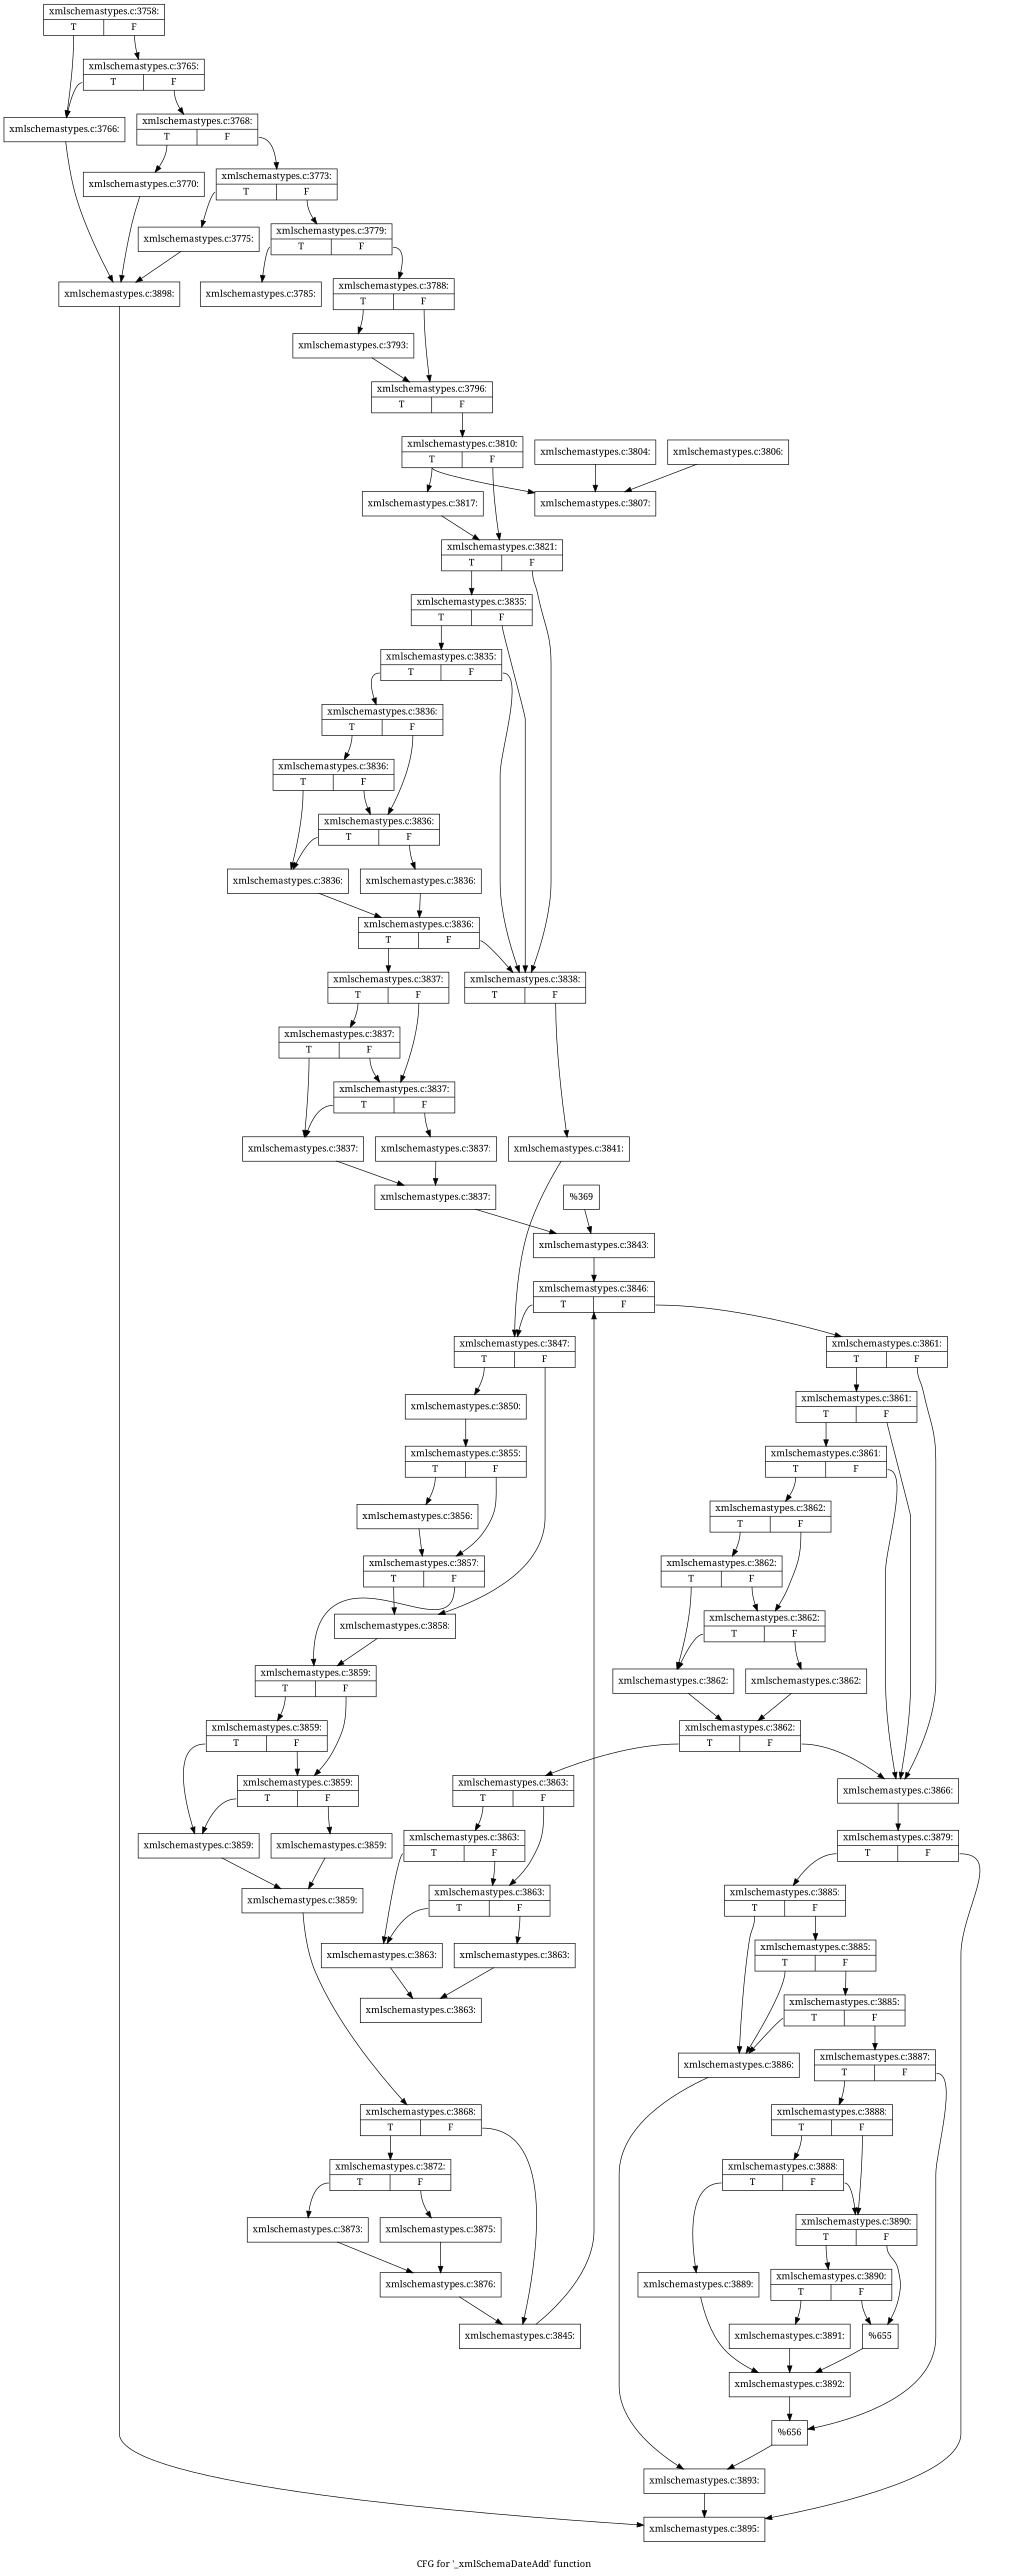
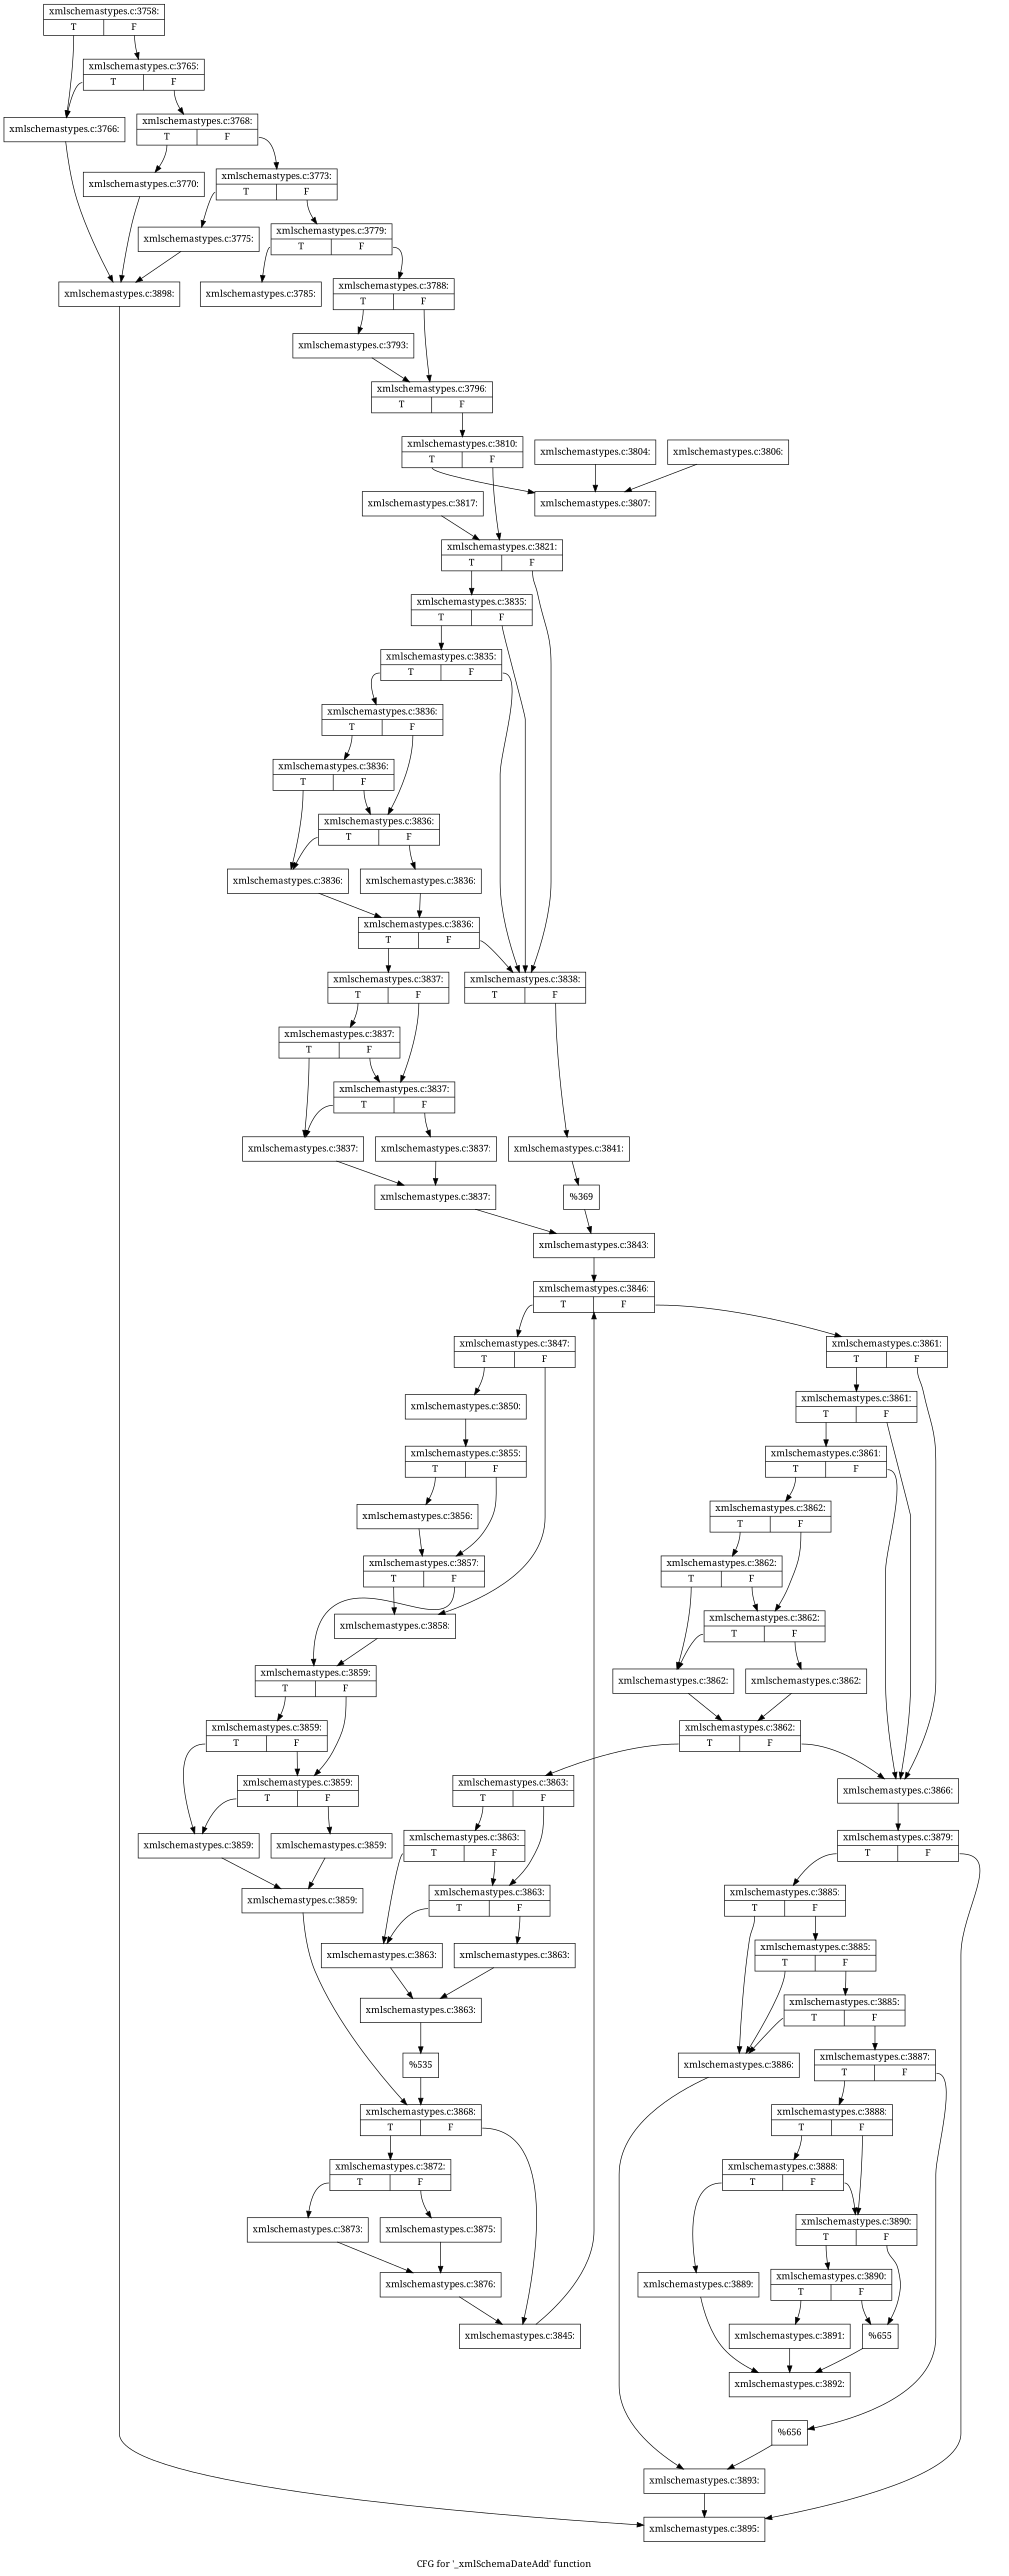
  digraph {
    fontname="Noto Serif"
    label="CFG for '_xmlSchemaDateAdd' function"
    node [fontname="Noto Serif" shape=record]
    edge [fontname="Noto Serif" tailport=s0]
    n1 [label="{xmlschemastypes.c:3758:|{<s0>T|<s1>F}}"]
    n2 [label="{xmlschemastypes.c:3766:}"]
    n3 [label="{xmlschemastypes.c:3765:|{<s0>T|<s1>F}}"]
    n4 [label="{xmlschemastypes.c:3898:}"]
    n5 [label="{xmlschemastypes.c:3768:|{<s0>T|<s1>F}}"]
    n6 [label="{xmlschemastypes.c:3895:}"]
    n7 [label="{xmlschemastypes.c:3770:}"]
    n8 [label="{xmlschemastypes.c:3773:|{<s0>T|<s1>F}}"]
    n9 [label="{xmlschemastypes.c:3775:}"]
    n10 [label="{xmlschemastypes.c:3779:|{<s0>T|<s1>F}}"]
    n11 [label="{xmlschemastypes.c:3785:}"]
    n12 [label="{xmlschemastypes.c:3788:|{<s0>T|<s1>F}}"]
    n13 [label="{xmlschemastypes.c:3793:}"]
    n14 [label="{xmlschemastypes.c:3796:|{<s0>T|<s1>F}}"]
    n15 [label="{xmlschemastypes.c:3810:|{<s0>T|<s1>F}}"]
    n16 [label="{xmlschemastypes.c:3817:}"]
    n17 [label="{xmlschemastypes.c:3821:|{<s0>T|<s1>F}}"]
    n18 [label="{xmlschemastypes.c:3807:}"]
    n19 [label="{xmlschemastypes.c:3804:}"]
    n20 [label="{xmlschemastypes.c:3806:}"]
    n21 [label="{xmlschemastypes.c:3835:|{<s0>T|<s1>F}}"]
    n22 [label="{xmlschemastypes.c:3838:|{<s0>T|<s1>F}}"]
    n23 [label="{xmlschemastypes.c:3835:|{<s0>T|<s1>F}}"]
    n24 [label="{xmlschemastypes.c:3841:}"]
    n25 [label="{xmlschemastypes.c:3836:|{<s0>T|<s1>F}}"]
    n26 [label="{%369}"]
    n27 [label="{xmlschemastypes.c:3836:|{<s0>T|<s1>F}}"]
    n28 [label="{xmlschemastypes.c:3836:|{<s0>T|<s1>F}}"]
    n29 [label="{xmlschemastypes.c:3836:}"]
    n30 [label="{xmlschemastypes.c:3836:}"]
    n31 [label="{xmlschemastypes.c:3836:|{<s0>T|<s1>F}}"]
    n32 [label="{xmlschemastypes.c:3837:|{<s0>T|<s1>F}}"]
    n33 [label="{xmlschemastypes.c:3837:|{<s0>T|<s1>F}}"]
    n34 [label="{xmlschemastypes.c:3837:|{<s0>T|<s1>F}}"]
    n35 [label="{xmlschemastypes.c:3837:}"]
    n36 [label="{xmlschemastypes.c:3837:}"]
    n37 [label="{xmlschemastypes.c:3837:}"]
    n38 [label="{xmlschemastypes.c:3843:}"]
    n39 [label="{xmlschemastypes.c:3846:|{<s0>T|<s1>F}}"]
    n40 [label="{xmlschemastypes.c:3847:|{<s0>T|<s1>F}}"]
    n41 [label="{xmlschemastypes.c:3861:|{<s0>T|<s1>F}}"]
    n42 [label="{xmlschemastypes.c:3850:}"]
    n43 [label="{xmlschemastypes.c:3858:}"]
    n44 [label="{xmlschemastypes.c:3861:|{<s0>T|<s1>F}}"]
    n45 [label="{xmlschemastypes.c:3866:}"]
    n46 [label="{xmlschemastypes.c:3855:|{<s0>T|<s1>F}}"]
    n47 [label="{xmlschemastypes.c:3856:}"]
    n48 [label="{xmlschemastypes.c:3857:|{<s0>T|<s1>F}}"]
    n49 [label="{xmlschemastypes.c:3861:|{<s0>T|<s1>F}}"]
    n50 [label="{xmlschemastypes.c:3879:|{<s0>T|<s1>F}}"]
    n51 [label="{xmlschemastypes.c:3859:|{<s0>T|<s1>F}}"]
    n52 [label="{xmlschemastypes.c:3859:|{<s0>T|<s1>F}}"]
    n53 [label="{xmlschemastypes.c:3859:|{<s0>T|<s1>F}}"]
    n54 [label="{xmlschemastypes.c:3859:}"]
    n55 [label="{xmlschemastypes.c:3859:}"]
    n56 [label="{xmlschemastypes.c:3859:}"]
    n57 [label="{xmlschemastypes.c:3868:|{<s0>T|<s1>F}}"]
    n58 [label="{xmlschemastypes.c:3872:|{<s0>T|<s1>F}}"]
    n59 [label="{xmlschemastypes.c:3845:}"]
    n60 [label="{xmlschemastypes.c:3873:}"]
    n61 [label="{xmlschemastypes.c:3875:}"]
    n62 [label="{xmlschemastypes.c:3862:|{<s0>T|<s1>F}}"]
    n63 [label="{xmlschemastypes.c:3885:|{<s0>T|<s1>F}}"]
    n64 [label="{xmlschemastypes.c:3862:|{<s0>T|<s1>F}}"]
    n65 [label="{xmlschemastypes.c:3862:|{<s0>T|<s1>F}}"]
    n66 [label="{xmlschemastypes.c:3862:}"]
    n67 [label="{xmlschemastypes.c:3862:}"]
    n68 [label="{xmlschemastypes.c:3862:|{<s0>T|<s1>F}}"]
    n69 [label="{xmlschemastypes.c:3863:|{<s0>T|<s1>F}}"]
    n70 [label="{xmlschemastypes.c:3863:|{<s0>T|<s1>F}}"]
    n71 [label="{xmlschemastypes.c:3863:|{<s0>T|<s1>F}}"]
    n72 [label="{xmlschemastypes.c:3863:}"]
    n73 [label="{xmlschemastypes.c:3863:}"]
    n74 [label="{xmlschemastypes.c:3863:}"]
+   n75 [label="{%535}"]
    n76 [label="{xmlschemastypes.c:3886:}"]
    n77 [label="{xmlschemastypes.c:3885:|{<s0>T|<s1>F}}"]
    n78 [label="{xmlschemastypes.c:3876:}"]
    n79 [label="{xmlschemastypes.c:3893:}"]
    n80 [label="{xmlschemastypes.c:3885:|{<s0>T|<s1>F}}"]
    n81 [label="{xmlschemastypes.c:3887:|{<s0>T|<s1>F}}"]
    n82 [label="{xmlschemastypes.c:3888:|{<s0>T|<s1>F}}"]
    n83 [label="{%656}"]
    n84 [label="{xmlschemastypes.c:3888:|{<s0>T|<s1>F}}"]
    n85 [label="{xmlschemastypes.c:3890:|{<s0>T|<s1>F}}"]
    n86 [label="{xmlschemastypes.c:3889:}"]
    n87 [label="{xmlschemastypes.c:3890:|{<s0>T|<s1>F}}"]
    n88 [label="{%655}"]
    n89 [label="{xmlschemastypes.c:3892:}"]
    n90 [label="{xmlschemastypes.c:3891:}"]
    n1 -> n2
    n1 -> n3 [tailport=s1]
    n2 -> n4
    n3 -> n2
    n3 -> n5 [tailport=s1]
    n4 -> n6
    n5 -> n7
    n5 -> n8 [tailport=s1]
    n7 -> n4
    n8 -> n9
    n8 -> n10 [tailport=s1]
    n9 -> n4
    n10 -> n11
    n10 -> n12 [tailport=s1]
    n12 -> n13
    n12 -> n14 [tailport=s1]
    n13 -> n14
    n14 -> n15 [tailport=s1]
-   n15 -> n16
    n15 -> n17 [tailport=s1]
    n15 -> n18
    n16 -> n17
    n17 -> n21
    n17 -> n22 [tailport=s1]
    n19 -> n18
    n20 -> n18
    n21 -> n22 [tailport=s1]
    n21 -> n23
    n22 -> n24 [tailport=s1]
    n23 -> n22 [tailport=s1]
    n23 -> n25
-   n24 -> n40
+   n24 -> n26
    n25 -> n27
    n25 -> n28 [tailport=s1]
    n26 -> n38
    n27 -> n28 [tailport=s1]
    n27 -> n29
    n28 -> n29
    n28 -> n30 [tailport=s1]
    n29 -> n31
    n30 -> n31
    n31 -> n22 [tailport=s1]
    n31 -> n32
    n32 -> n33
    n32 -> n34 [tailport=s1]
    n33 -> n34 [tailport=s1]
    n33 -> n35
    n34 -> n35
    n34 -> n36 [tailport=s1]
    n35 -> n37
    n36 -> n37
    n37 -> n38
    n38 -> n39
    n39 -> n40
    n39 -> n41 [tailport=s1]
    n40 -> n42
    n40 -> n43 [tailport=s1]
    n41 -> n44
    n41 -> n45 [tailport=s1]
    n42 -> n46
    n43 -> n51
    n44 -> n45 [tailport=s1]
    n44 -> n49
    n45 -> n50
    n46 -> n47
    n46 -> n48 [tailport=s1]
    n47 -> n48
    n48 -> n43
    n48 -> n51 [tailport=s1]
    n49 -> n45 [tailport=s1]
    n49 -> n62
    n50 -> n6 [tailport=s1]
    n50 -> n63
    n51 -> n52
    n51 -> n53 [tailport=s1]
    n52 -> n53 [tailport=s1]
    n52 -> n54
    n53 -> n54
    n53 -> n55 [tailport=s1]
    n54 -> n56
    n55 -> n56
    n56 -> n57
    n57 -> n58
    n57 -> n59 [tailport=s1]
    n58 -> n60
    n58 -> n61 [tailport=s1]
    n59 -> n39
    n60 -> n78
    n61 -> n78
    n62 -> n64
    n62 -> n65 [tailport=s1]
    n63 -> n76
    n63 -> n77 [tailport=s1]
    n64 -> n65 [tailport=s1]
    n64 -> n66
    n65 -> n66
    n65 -> n67 [tailport=s1]
    n66 -> n68
    n67 -> n68
    n68 -> n45 [tailport=s1]
    n68 -> n69
    n69 -> n70
    n69 -> n71 [tailport=s1]
    n70 -> n71 [tailport=s1]
    n70 -> n72
    n71 -> n72
    n71 -> n73 [tailport=s1]
    n72 -> n74
    n73 -> n74
+   n74 -> n75
+   n75 -> n57
    n76 -> n79
    n77 -> n76
    n77 -> n80 [tailport=s1]
    n78 -> n59
    n79 -> n6
    n80 -> n76
    n80 -> n81 [tailport=s1]
    n81 -> n82
    n81 -> n83 [tailport=s1]
    n82 -> n84
    n82 -> n85 [tailport=s1]
    n83 -> n79
    n84 -> n85 [tailport=s1]
    n84 -> n86
    n85 -> n87
    n85 -> n88 [tailport=s1]
    n86 -> n89
    n87 -> n88 [tailport=s1]
    n87 -> n90
    n88 -> n89
-   n89 -> n83
    n90 -> n89
  }
